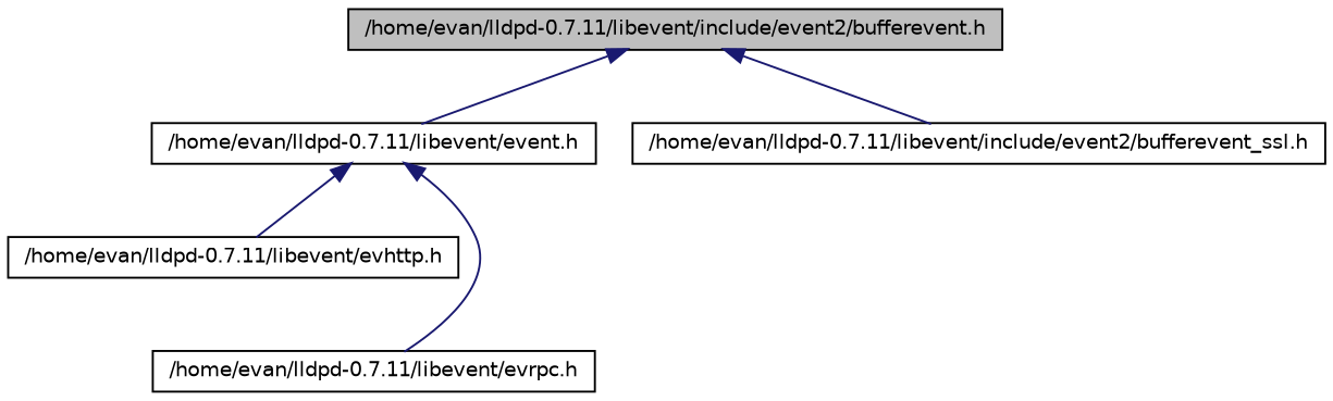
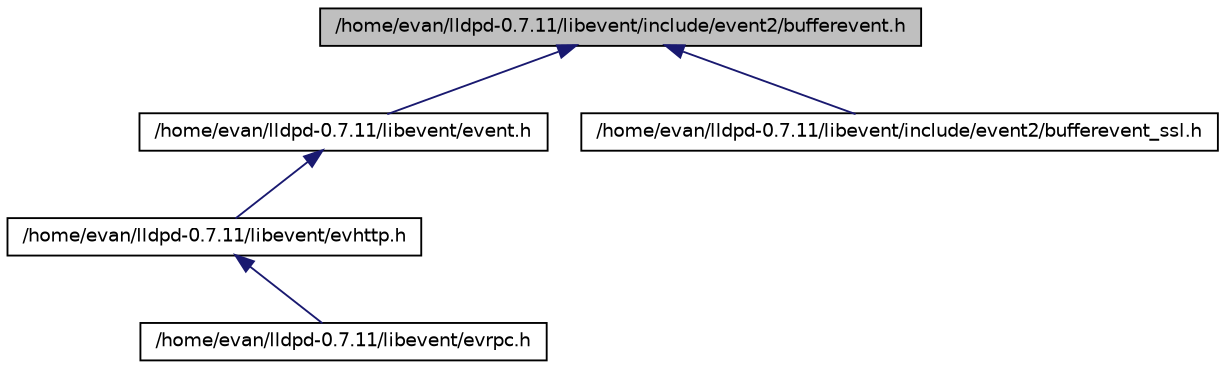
  digraph {
    node [color=black fillcolor=white fontname=Helvetica fontsize=10 shape=record style=filled]
    edge [color=midnightblue dir=back fontname=Helvetica fontsize=10 labelfontname=Helvetica labelfontsize=10 style=solid]
    n1 [fillcolor=grey75 fontcolor=black height=0.2 label="/home/evan/lldpd-0.7.11/libevent/include/event2/bufferevent.h" width=0.4]
    n2 [height=0.2 label="/home/evan/lldpd-0.7.11/libevent/event.h" width=0.4]
    n3 [height=0.2 label="/home/evan/lldpd-0.7.11/libevent/include/event2/bufferevent_ssl.h" width=0.4]
    n4 [height=0.2 label="/home/evan/lldpd-0.7.11/libevent/evhttp.h" width=0.4]
    n5 [height=0.2 label="/home/evan/lldpd-0.7.11/libevent/evrpc.h" width=0.4]
    n1 -> n2
    n1 -> n3
    n2 -> n4
-   n2 -> n5
+   n4 -> n5
  }
